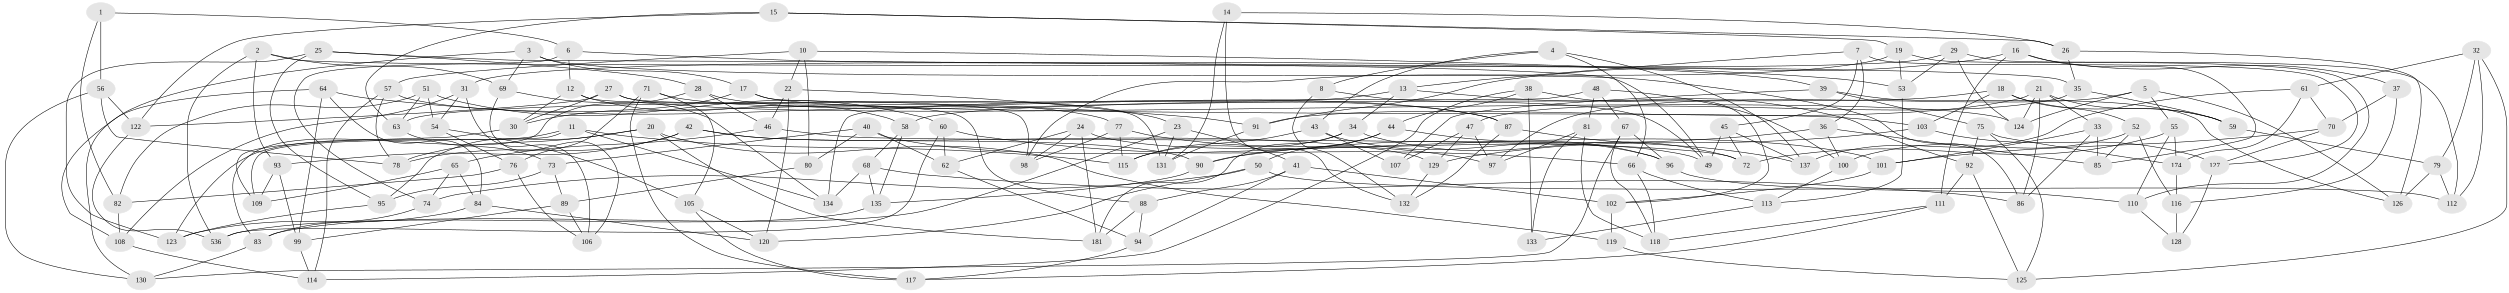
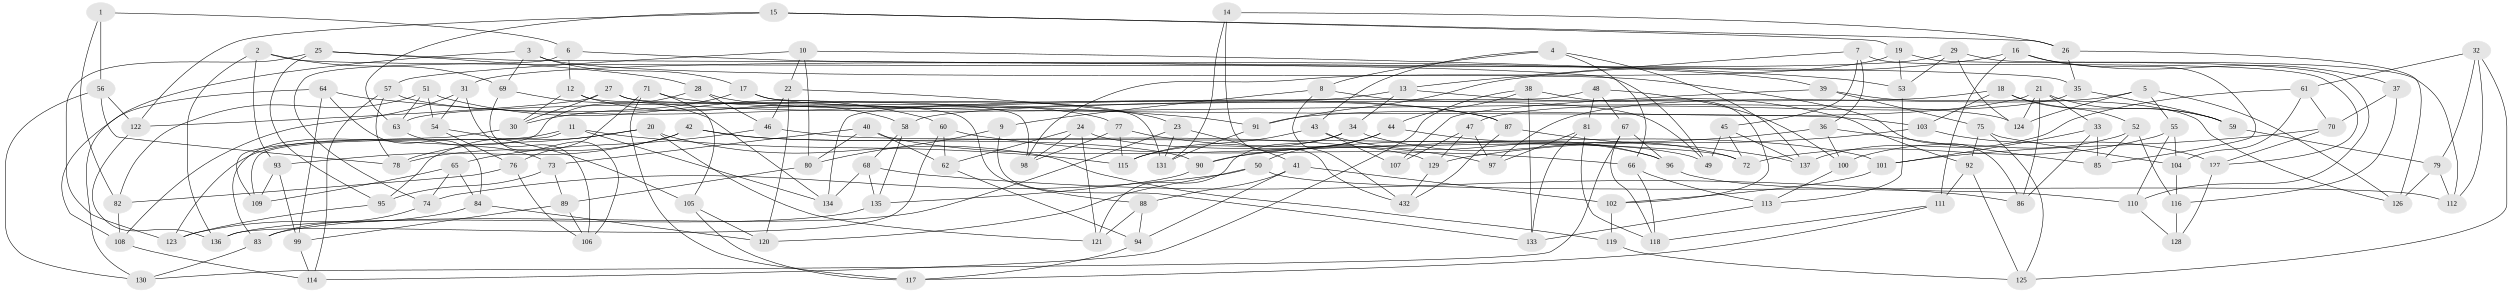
  graph {
    fontname="Liberation Serif"
    node [color=gray90 fontname="Liberation Serif" style=filled]
    edge [fontname="Liberation Serif"]
    1
    6
    56
    82
    12
    39
    74
+   9
    80
    133
    122
    78
    130
    108
    2
    35
    69
    93
-   136 [label=536]
+   136
    59
    47
    134
    106
    109
    99
    3
    17
    86
    30
    98
    103
    114
    4
    8
    43
    66
    137
    49
-   132
+   132 [label=432]
    115
    107
    96
    113
    118
    5
    55
    97
    124
    126
    110
    72
-   104 [label=174]
+   104
    58
    88
    75
    83
    7
    13
    36
    45
    127
    34
    63
    92
    85
    90
    100
    128
    89
    10
    22
    53
    57
    23
    46
    120
    77
    11
    123
    68
    135
-   121 [label=181]
+   121
    94
    73
    111
    125
    14
    26
    131
    33
    101
    15
    19
    16
    37
    91
    70
    116
    117
    129
    18
    52
    79
    20
    95
    119
    21
    41
    65
    102
    24
    62
    25
    28
    87
    27
    29
    31
    112
    54
    76
    105
    32
    61
    38
    44
    50
    40
    42
    84
    48
    67
    81
    51
    60
    64
    71
    1 -- 6
    1 -- 56
    1 -- 82
    6 -- 12
    6 -- 39
    6 -- 74
    56 -- 122
    56 -- 78
    56 -- 130
    82 -- 108
    12 -- 30
    12 -- 58
    12 -- 88
    39 -- 107
    39 -- 126
    39 -- 75
    74 -- 83
+   9 -- 80
+   9 -- 133
    80 -- 89
    122 -- 136
    108 -- 114
    2 -- 35
    2 -- 69
    2 -- 93
    2 -- 136
    35 -- 59
    35 -- 47
    69 -- 134
    69 -- 106
    93 -- 109
    93 -- 99
    59 -- 79
    47 -- 107
    47 -- 97
    47 -- 129
    99 -- 114
    3 -- 108
    3 -- 69
    3 -- 17
    3 -- 86
    17 -- 30
    17 -- 98
    17 -- 103
    30 -- 109
    103 -- 127
    103 -- 129
    4 -- 8
    4 -- 43
    4 -- 66
    4 -- 137
+   8 -- 9
    8 -- 49
    8 -- 132
    43 -- 115
    43 -- 107
    43 -- 96
    66 -- 113
    66 -- 118
    96 -- 110
    113 -- 133
    5 -- 55
    5 -- 97
    5 -- 124
    5 -- 126
    55 -- 110
    55 -- 72
    55 -- 104
    110 -- 128
    104 -- 116
    58 -- 68
    58 -- 135
    88 -- 121
    88 -- 94
    75 -- 104
    75 -- 92
    75 -- 125
    83 -- 130
    7 -- 13
    7 -- 36
    7 -- 45
    7 -- 127
    13 -- 34
    13 -- 63
    13 -- 92
    36 -- 85
    36 -- 90
    36 -- 100
    45 -- 137
    45 -- 49
    45 -- 72
    127 -- 128
    34 -- 115
    34 -- 72
    34 -- 121
    63 -- 73
    92 -- 111
    92 -- 125
    90 -- 135
    100 -- 113
    89 -- 106
    89 -- 99
    10 -- 80
    10 -- 22
    10 -- 53
    10 -- 57
    22 -- 23
    22 -- 46
    22 -- 120
    53 -- 113
    57 -- 78
    57 -- 114
    57 -- 77
    23 -- 83
    23 -- 131
    23 -- 41
    46 -- 72
    46 -- 65
    77 -- 98
    77 -- 115
    77 -- 97
    11 -- 134
    11 -- 109
    11 -- 115
    11 -- 123
    68 -- 134
    68 -- 86
    68 -- 135
    135 -- 136
    94 -- 117
    73 -- 89
    73 -- 95
    111 -- 118
    111 -- 117
    14 -- 132
    14 -- 26
    14 -- 131
    26 -- 35
    26 -- 126
    33 -- 86
    33 -- 85
    33 -- 101
    101 -- 102
    15 -- 122
    15 -- 63
    15 -- 26
    15 -- 19
    19 -- 98
    19 -- 110
    19 -- 53
    16 -- 85
    16 -- 111
    16 -- 37
    16 -- 91
    37 -- 70
    37 -- 116
    91 -- 131
    70 -- 127
    70 -- 101
    116 -- 128
    129 -- 132
    18 -- 59
    18 -- 103
    18 -- 58
    18 -- 52
    52 -- 85
    52 -- 100
    52 -- 116
    79 -- 126
    79 -- 112
    20 -- 78
    20 -- 121
    20 -- 95
    20 -- 119
    95 -- 123
    119 -- 125
    21 -- 59
    21 -- 86
    21 -- 124
    21 -- 33
    21 -- 91
    41 -- 88
    41 -- 94
    41 -- 102
    65 -- 74
    65 -- 109
    65 -- 84
    102 -- 119
    24 -- 98
    24 -- 49
    24 -- 121
    24 -- 62
    62 -- 94
    25 -- 49
    25 -- 123
    25 -- 95
    25 -- 28
    28 -- 83
    28 -- 46
    28 -- 87
    87 -- 137
    87 -- 132
    27 -- 122
    27 -- 30
    27 -- 124
    27 -- 131
    29 -- 124
    29 -- 53
    29 -- 31
    29 -- 112
    31 -- 108
    31 -- 106
    31 -- 54
    54 -- 76
    54 -- 105
    76 -- 82
    76 -- 106
    105 -- 120
    105 -- 117
    32 -- 125
    32 -- 79
    32 -- 112
    32 -- 61
    61 -- 137
    61 -- 104
    61 -- 70
    38 -- 133
    38 -- 114
    38 -- 102
    38 -- 44
    44 -- 96
    44 -- 90
    44 -- 50
    50 -- 74
    50 -- 120
    50 -- 112
    40 -- 80
    40 -- 73
    40 -- 101
    40 -- 62
    42 -- 78
    42 -- 93
    42 -- 90
    42 -- 129
    84 -- 120
    84 -- 123
    48 -- 134
    48 -- 100
    48 -- 67
    48 -- 81
    67 -- 130
    67 -- 96
    67 -- 118
    81 -- 133
    81 -- 118
    81 -- 97
    51 -- 82
    51 -- 63
    51 -- 54
    51 -- 60
    60 -- 136
    60 -- 66
    60 -- 62
    64 -- 130
    64 -- 99
    64 -- 91
    64 -- 84
    71 -- 117
    71 -- 87
    71 -- 76
    71 -- 105
  }
